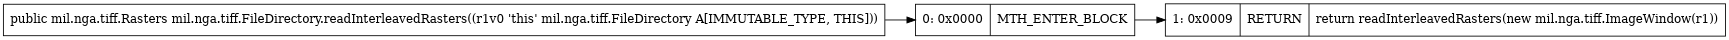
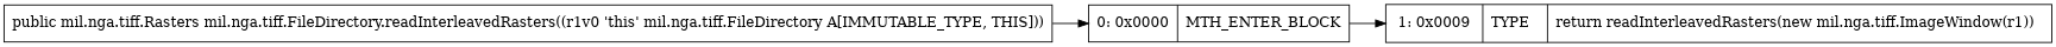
  digraph {
    rankdir=LR
    node [shape=record]
    n1 [label="{0\:\ 0x0000|MTH_ENTER_BLOCK\l}"]
-   n2 [label="{1\:\ 0x0009|RETURN\l|return readInterleavedRasters(new mil.nga.tiff.ImageWindow(r1))\l}"]
+   n2 [label="{1\:\ 0x0009|TYPE\l|return readInterleavedRasters(new mil.nga.tiff.ImageWindow(r1))\l}"]
    n3 [label="{public mil.nga.tiff.Rasters mil.nga.tiff.FileDirectory.readInterleavedRasters((r1v0 'this' mil.nga.tiff.FileDirectory A[IMMUTABLE_TYPE, THIS])) }"]
    n1 -> n2
    n3 -> n1
  }
